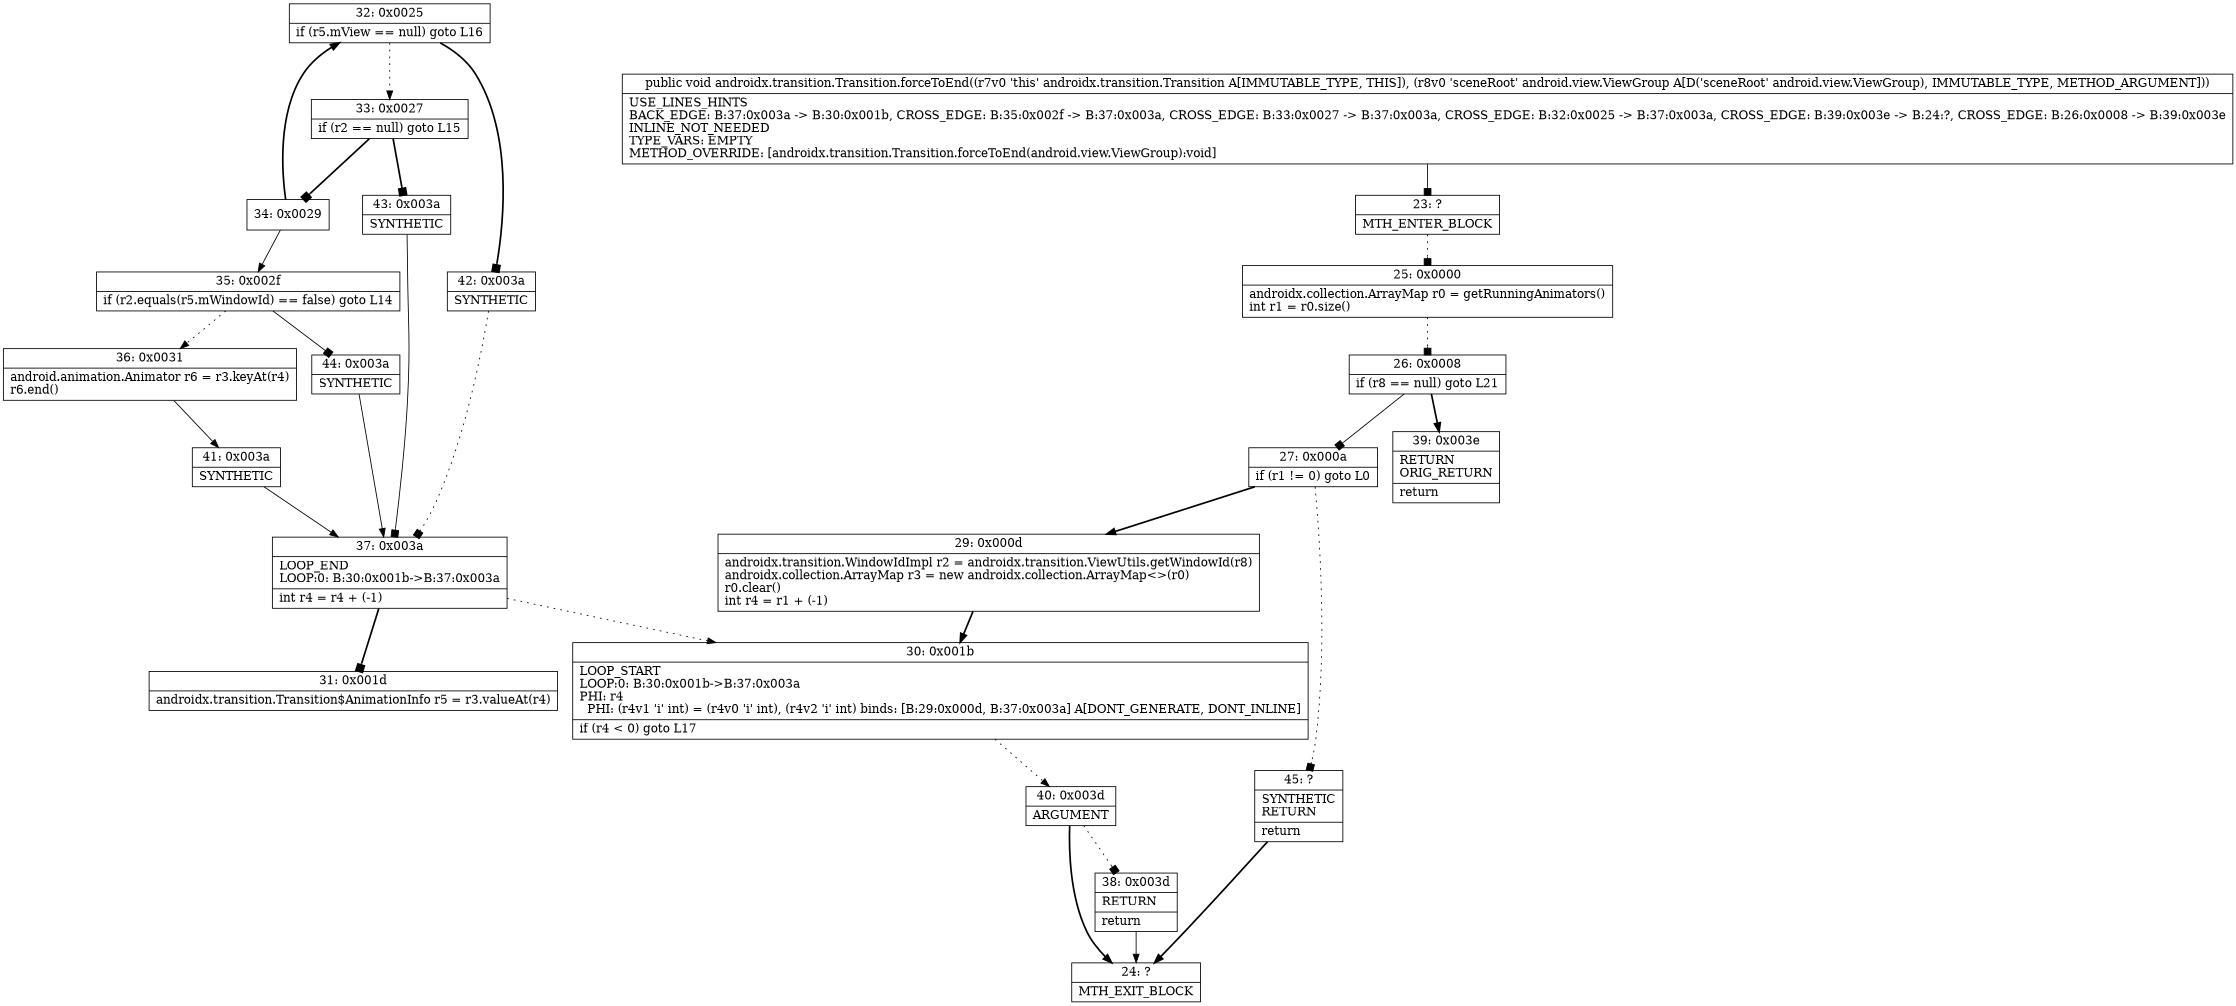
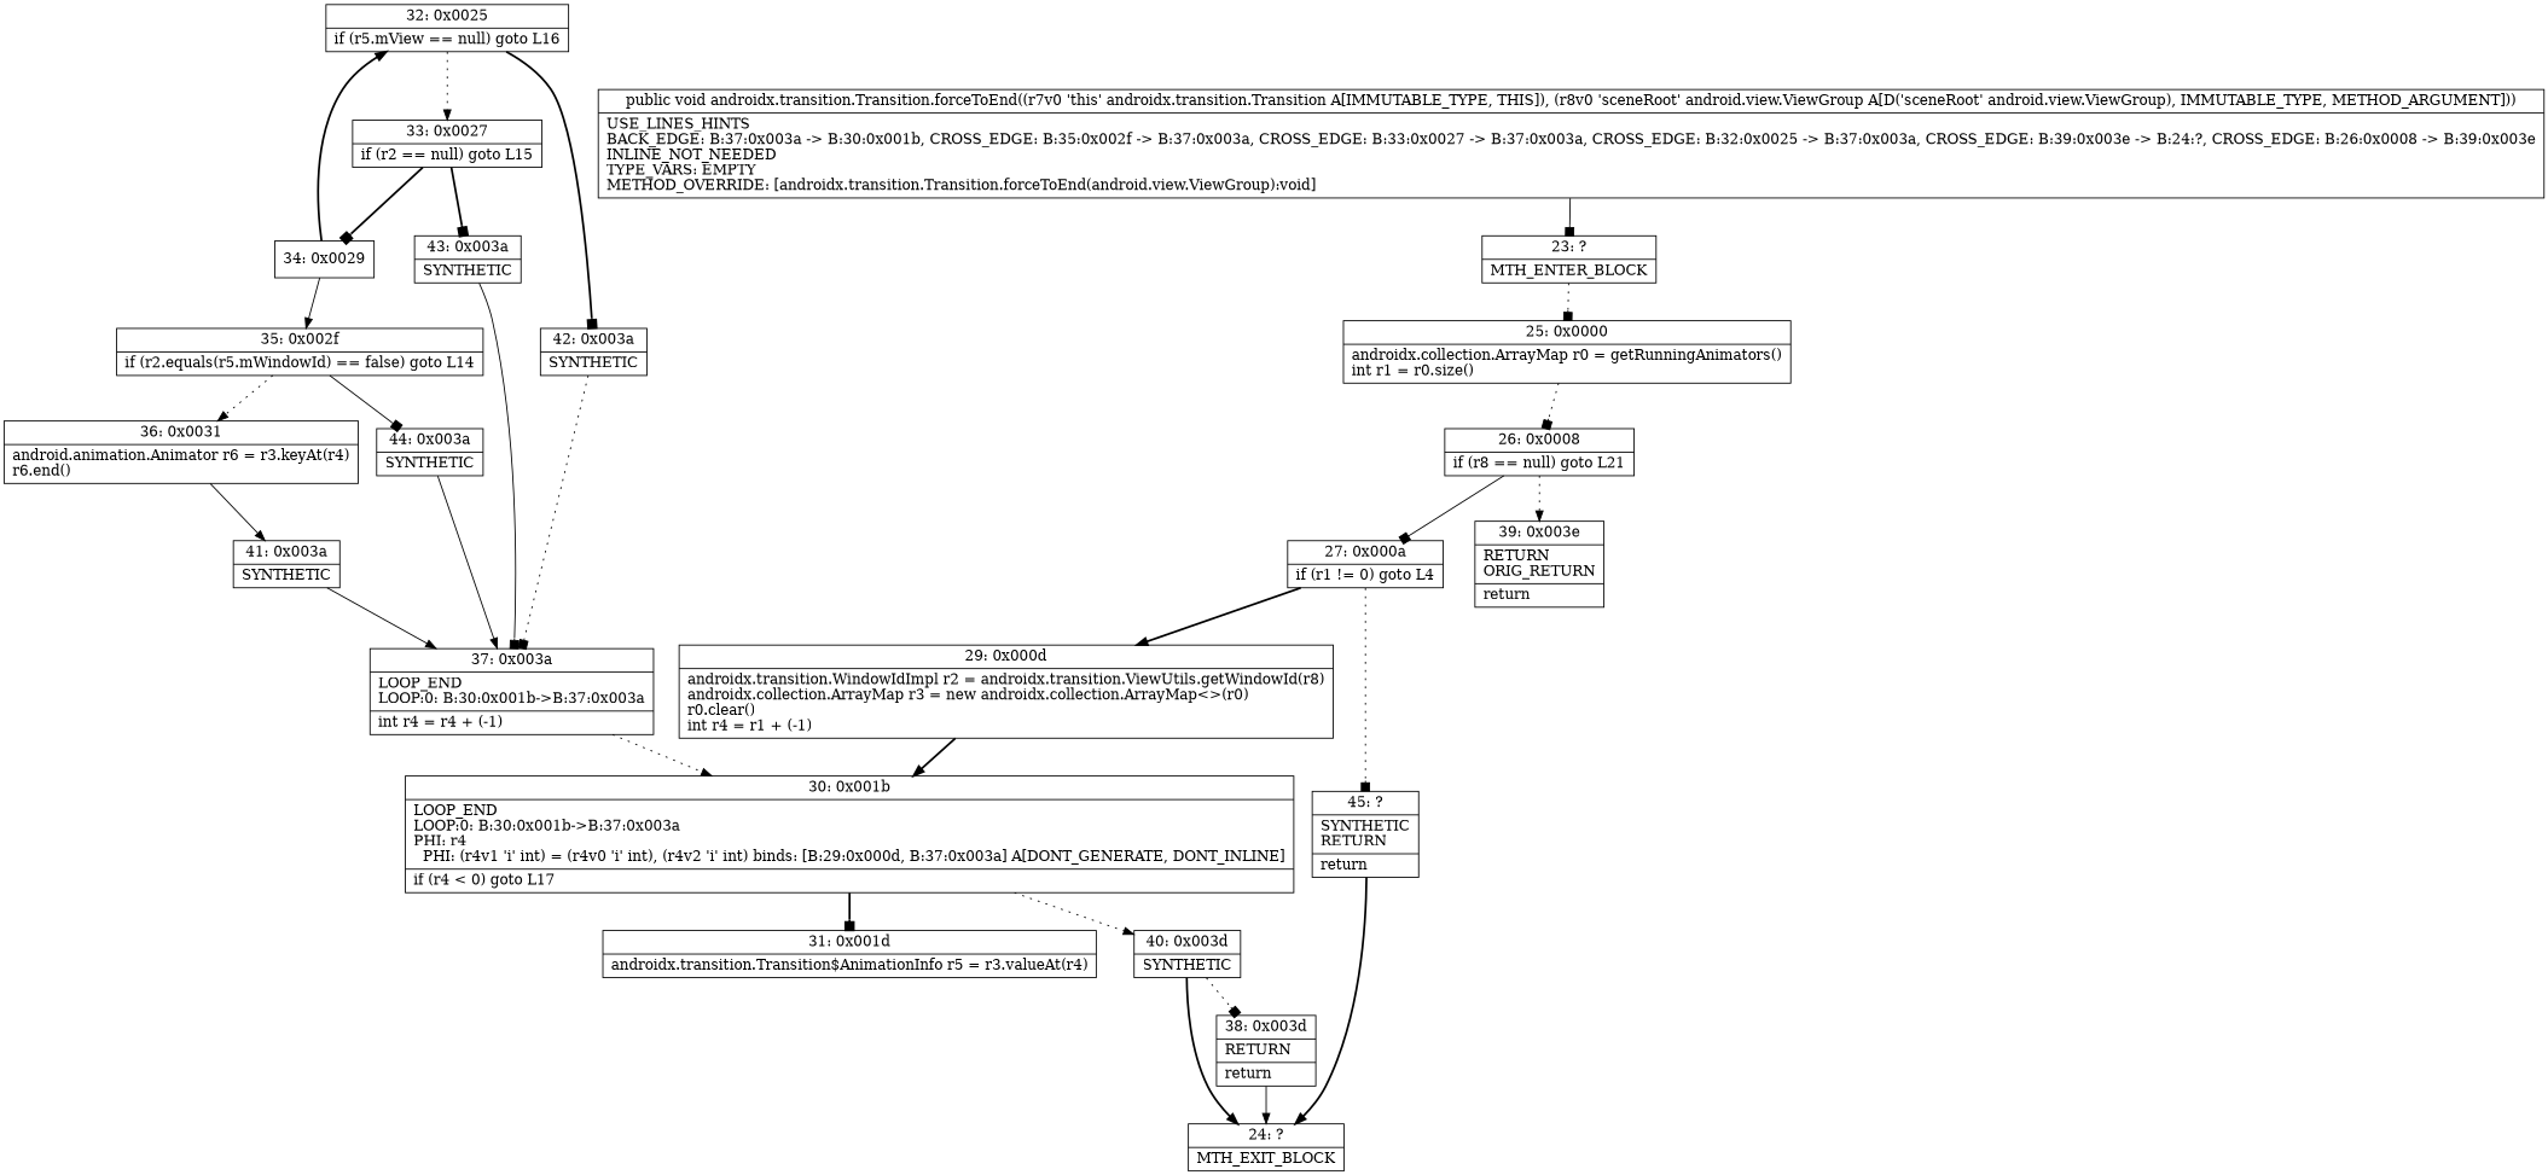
  digraph {
    node [shape=record]
    edge [arrowhead=normal style=bold]
    n1 [label="{23\:\ ?|MTH_ENTER_BLOCK\l}"]
    n2 [label="{25\:\ 0x0000|androidx.collection.ArrayMap r0 = getRunningAnimators()\lint r1 = r0.size()\l}"]
    n3 [label="{26\:\ 0x0008|if (r8 == null) goto L21\l}"]
-   n4 [label="{27\:\ 0x000a|if (r1 != 0) goto L0\l}"]
+   n4 [label="{27\:\ 0x000a|if (r1 != 0) goto L4\l}"]
    n5 [label="{39\:\ 0x003e|RETURN\lORIG_RETURN\l|return\l}"]
    n6 [label="{29\:\ 0x000d|androidx.transition.WindowIdImpl r2 = androidx.transition.ViewUtils.getWindowId(r8)\landroidx.collection.ArrayMap r3 = new androidx.collection.ArrayMap\<\>(r0)\lr0.clear()\lint r4 = r1 + (\-1)\l}"]
    n7 [label="{45\:\ ?|SYNTHETIC\lRETURN\l|return\l}"]
-   n8 [label="{30\:\ 0x001b|LOOP_START\lLOOP:0: B:30:0x001b\-\>B:37:0x003a\lPHI: r4 \l  PHI: (r4v1 'i' int) = (r4v0 'i' int), (r4v2 'i' int) binds: [B:29:0x000d, B:37:0x003a] A[DONT_GENERATE, DONT_INLINE]\l|if (r4 \< 0) goto L17\l}"]
+   n8 [label="{30\:\ 0x001b|LOOP_END\lLOOP:0: B:30:0x001b\-\>B:37:0x003a\lPHI: r4 \l  PHI: (r4v1 'i' int) = (r4v0 'i' int), (r4v2 'i' int) binds: [B:29:0x000d, B:37:0x003a] A[DONT_GENERATE, DONT_INLINE]\l|if (r4 \< 0) goto L17\l}"]
    n9 [label="{24\:\ ?|MTH_EXIT_BLOCK\l}"]
    n10 [label="{31\:\ 0x001d|androidx.transition.Transition$AnimationInfo r5 = r3.valueAt(r4)\l}"]
-   n11 [label="{40\:\ 0x003d|ARGUMENT\l}"]
+   n11 [label="{40\:\ 0x003d|SYNTHETIC\l}"]
    n12 [label="{38\:\ 0x003d|RETURN\l|return\l}"]
    n13 [label="{32\:\ 0x0025|if (r5.mView == null) goto L16\l}"]
    n14 [label="{33\:\ 0x0027|if (r2 == null) goto L15\l}"]
    n15 [label="{42\:\ 0x003a|SYNTHETIC\l}"]
    n16 [label="{34\:\ 0x0029}"]
    n17 [label="{43\:\ 0x003a|SYNTHETIC\l}"]
    n18 [label="{37\:\ 0x003a|LOOP_END\lLOOP:0: B:30:0x001b\-\>B:37:0x003a\l|int r4 = r4 + (\-1)\l}"]
    n19 [label="{35\:\ 0x002f|if (r2.equals(r5.mWindowId) == false) goto L14\l}"]
    n20 [label="{36\:\ 0x0031|android.animation.Animator r6 = r3.keyAt(r4)\lr6.end()\l}"]
    n21 [label="{44\:\ 0x003a|SYNTHETIC\l}"]
    n22 [label="{41\:\ 0x003a|SYNTHETIC\l}"]
    n23 [label="{public void androidx.transition.Transition.forceToEnd((r7v0 'this' androidx.transition.Transition A[IMMUTABLE_TYPE, THIS]), (r8v0 'sceneRoot' android.view.ViewGroup A[D('sceneRoot' android.view.ViewGroup), IMMUTABLE_TYPE, METHOD_ARGUMENT]))  | USE_LINES_HINTS\lBACK_EDGE: B:37:0x003a \-\> B:30:0x001b, CROSS_EDGE: B:35:0x002f \-\> B:37:0x003a, CROSS_EDGE: B:33:0x0027 \-\> B:37:0x003a, CROSS_EDGE: B:32:0x0025 \-\> B:37:0x003a, CROSS_EDGE: B:39:0x003e \-\> B:24:?, CROSS_EDGE: B:26:0x0008 \-\> B:39:0x003e\lINLINE_NOT_NEEDED\lTYPE_VARS: EMPTY\lMETHOD_OVERRIDE: [androidx.transition.Transition.forceToEnd(android.view.ViewGroup):void]\l}"]
    n1 -> n2 [arrowhead=box style=dotted]
    n2 -> n3 [arrowhead=box style=dotted]
    n3 -> n4 [arrowhead=box style=solid]
-   n3 -> n5
+   n3 -> n5 [style=dotted]
    n4 -> n6
    n4 -> n7 [arrowhead=box style=dotted]
    n6 -> n8
    n7 -> n9
-   n18 -> n10 [arrowhead=box]
+   n8 -> n10 [arrowhead=box]
    n8 -> n11 [style=dotted]
    n11 -> n9
    n11 -> n12 [arrowhead=box style=dotted]
    n12 -> n9 [style=solid]
    n13 -> n14 [style=dotted]
    n13 -> n15 [arrowhead=box]
    n14 -> n16 [arrowhead=box]
    n14 -> n17 [arrowhead=box]
    n15 -> n18 [arrowhead=box style=dotted]
    n16 -> n13
    n16 -> n19 [style=solid]
    n17 -> n18 [arrowhead=box style=solid]
    n18 -> n8 [style=dotted]
    n19 -> n20 [style=dotted]
    n19 -> n21 [arrowhead=box style=solid]
    n20 -> n22 [style=solid]
    n21 -> n18 [style=solid]
    n22 -> n18 [style=solid]
    n23 -> n1 [arrowhead=box style=solid]
  }
